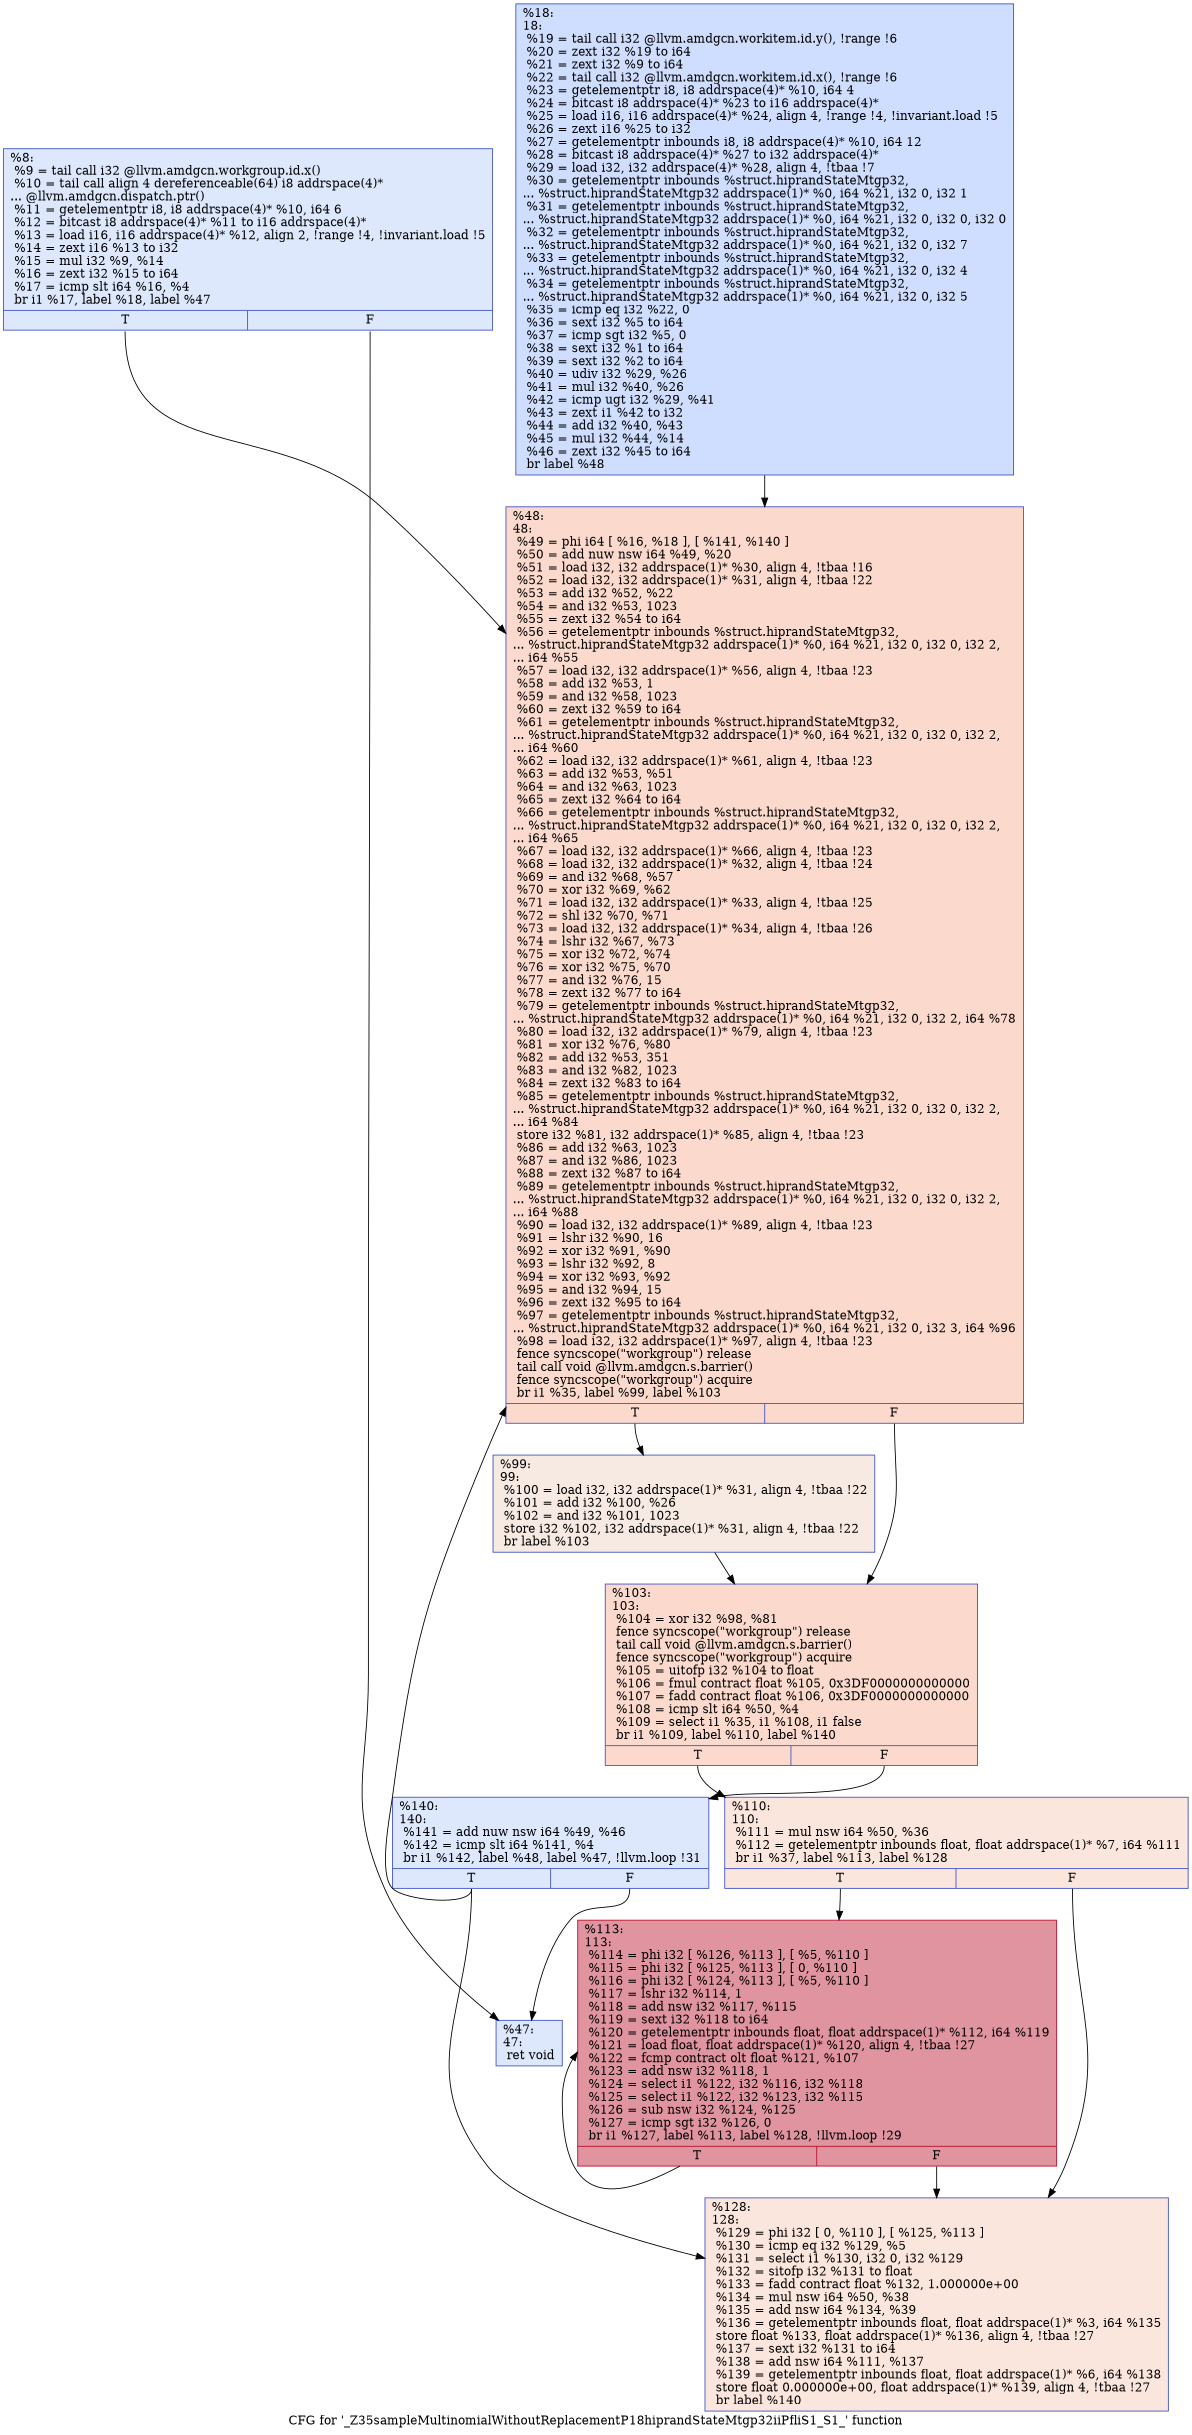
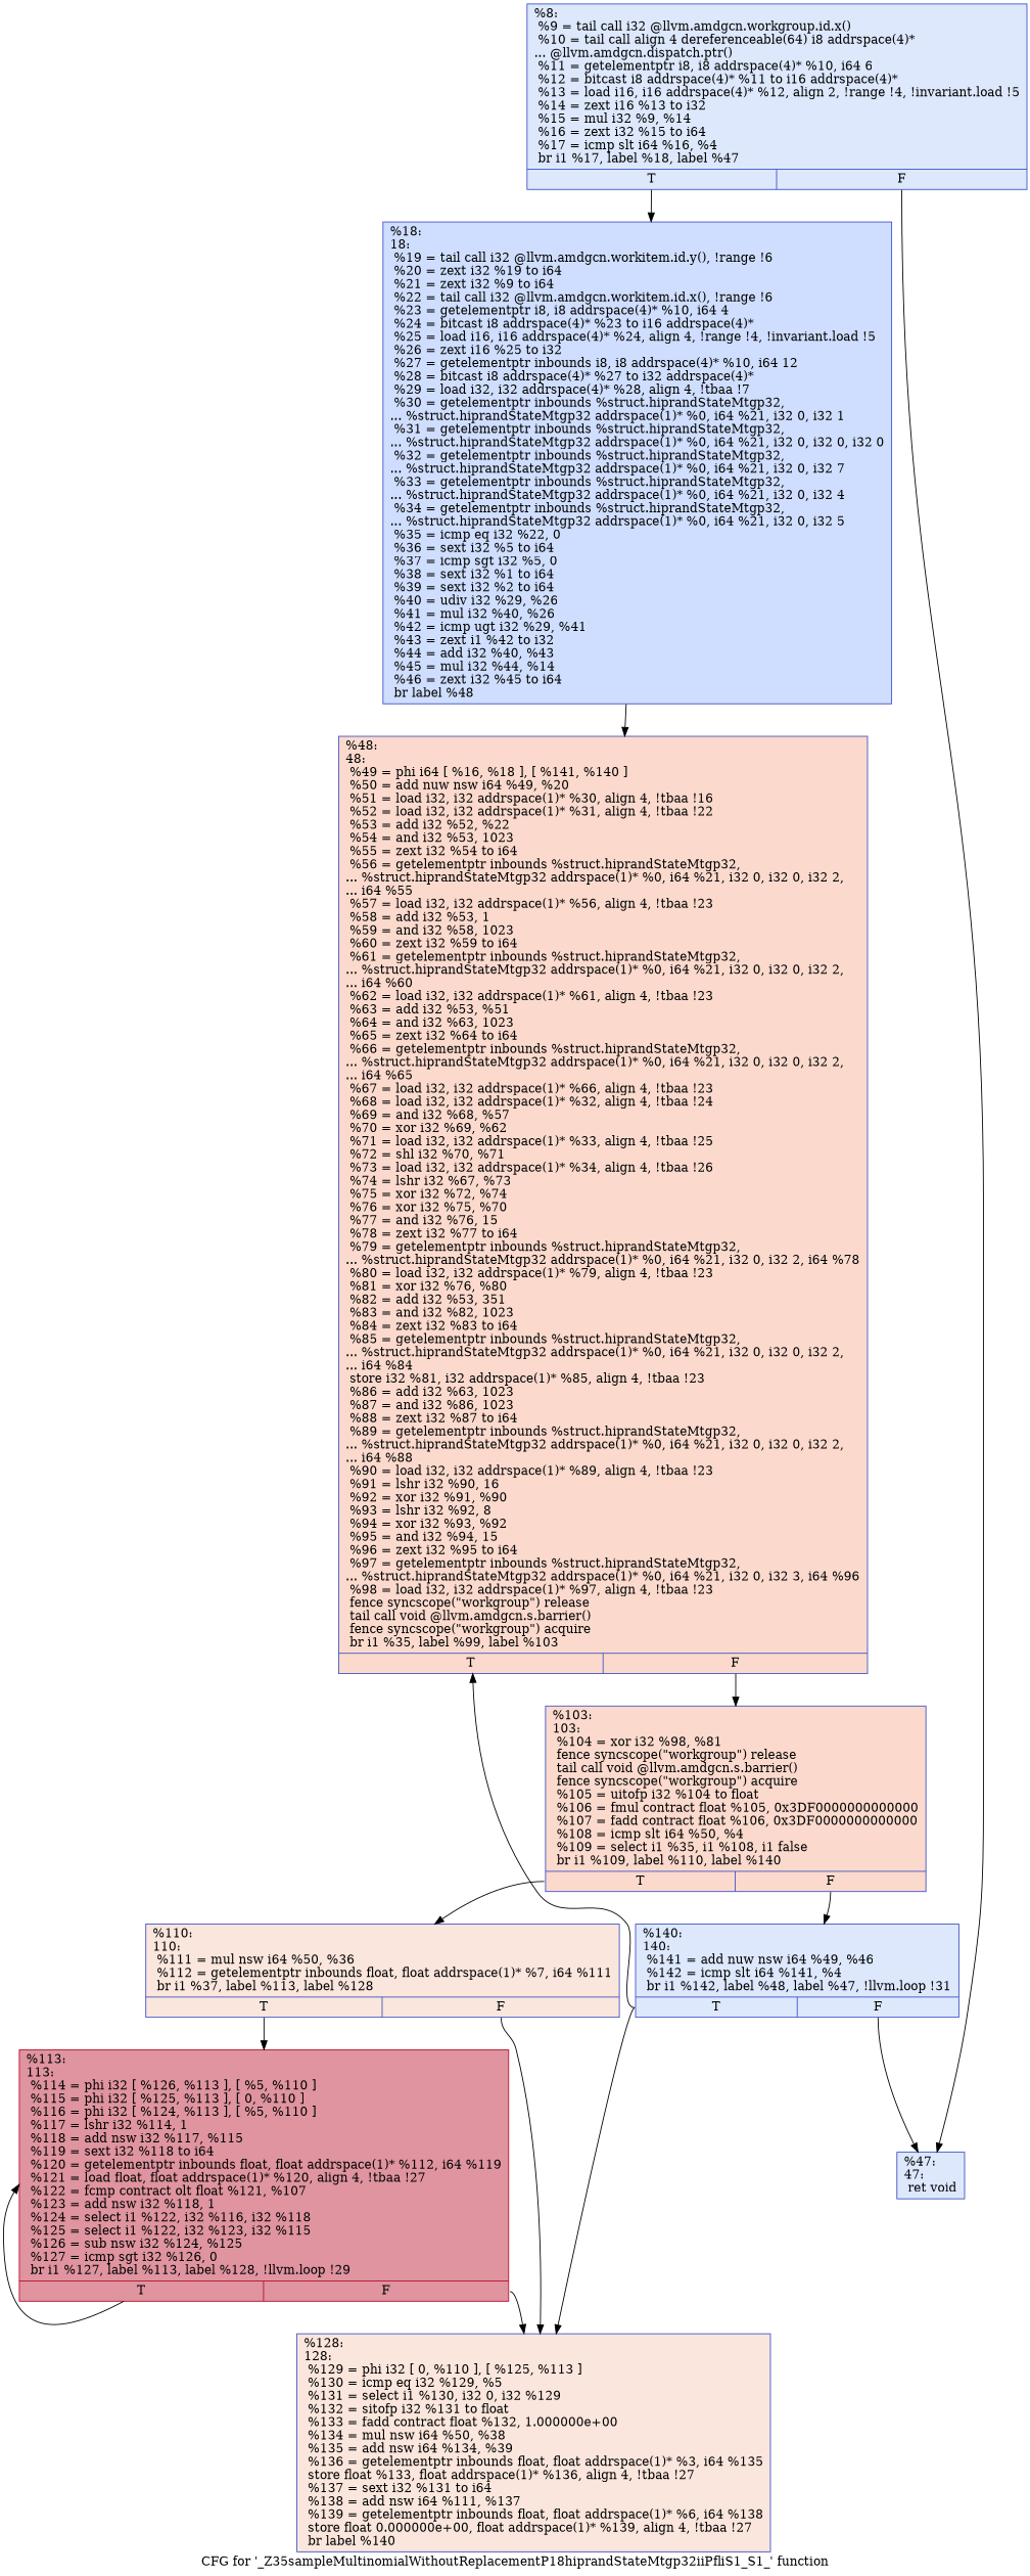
  digraph {
    label="CFG for '_Z35sampleMultinomialWithoutReplacementP18hiprandStateMtgp32iiPfliS1_S1_' function"
    node [color="#3d50c3ff" fillcolor="#b2ccfb70" shape=record style=filled]
    edge [tailport=s0]
    n1 [label="{%8:\l  %9 = tail call i32 @llvm.amdgcn.workgroup.id.x()\l  %10 = tail call align 4 dereferenceable(64) i8 addrspace(4)*\l... @llvm.amdgcn.dispatch.ptr()\l  %11 = getelementptr i8, i8 addrspace(4)* %10, i64 6\l  %12 = bitcast i8 addrspace(4)* %11 to i16 addrspace(4)*\l  %13 = load i16, i16 addrspace(4)* %12, align 2, !range !4, !invariant.load !5\l  %14 = zext i16 %13 to i32\l  %15 = mul i32 %9, %14\l  %16 = zext i32 %15 to i64\l  %17 = icmp slt i64 %16, %4\l  br i1 %17, label %18, label %47\l|{<s0>T|<s1>F}}"]
    n2 [fillcolor="#93b5fe70" label="{%18:\l18:                                               \l  %19 = tail call i32 @llvm.amdgcn.workitem.id.y(), !range !6\l  %20 = zext i32 %19 to i64\l  %21 = zext i32 %9 to i64\l  %22 = tail call i32 @llvm.amdgcn.workitem.id.x(), !range !6\l  %23 = getelementptr i8, i8 addrspace(4)* %10, i64 4\l  %24 = bitcast i8 addrspace(4)* %23 to i16 addrspace(4)*\l  %25 = load i16, i16 addrspace(4)* %24, align 4, !range !4, !invariant.load !5\l  %26 = zext i16 %25 to i32\l  %27 = getelementptr inbounds i8, i8 addrspace(4)* %10, i64 12\l  %28 = bitcast i8 addrspace(4)* %27 to i32 addrspace(4)*\l  %29 = load i32, i32 addrspace(4)* %28, align 4, !tbaa !7\l  %30 = getelementptr inbounds %struct.hiprandStateMtgp32,\l... %struct.hiprandStateMtgp32 addrspace(1)* %0, i64 %21, i32 0, i32 1\l  %31 = getelementptr inbounds %struct.hiprandStateMtgp32,\l... %struct.hiprandStateMtgp32 addrspace(1)* %0, i64 %21, i32 0, i32 0, i32 0\l  %32 = getelementptr inbounds %struct.hiprandStateMtgp32,\l... %struct.hiprandStateMtgp32 addrspace(1)* %0, i64 %21, i32 0, i32 7\l  %33 = getelementptr inbounds %struct.hiprandStateMtgp32,\l... %struct.hiprandStateMtgp32 addrspace(1)* %0, i64 %21, i32 0, i32 4\l  %34 = getelementptr inbounds %struct.hiprandStateMtgp32,\l... %struct.hiprandStateMtgp32 addrspace(1)* %0, i64 %21, i32 0, i32 5\l  %35 = icmp eq i32 %22, 0\l  %36 = sext i32 %5 to i64\l  %37 = icmp sgt i32 %5, 0\l  %38 = sext i32 %1 to i64\l  %39 = sext i32 %2 to i64\l  %40 = udiv i32 %29, %26\l  %41 = mul i32 %40, %26\l  %42 = icmp ugt i32 %29, %41\l  %43 = zext i1 %42 to i32\l  %44 = add i32 %40, %43\l  %45 = mul i32 %44, %14\l  %46 = zext i32 %45 to i64\l  br label %48\l}"]
    n3 [label="{%47:\l47:                                               \l  ret void\l}"]
    n4 [fillcolor="#f7ac8e70" label="{%48:\l48:                                               \l  %49 = phi i64 [ %16, %18 ], [ %141, %140 ]\l  %50 = add nuw nsw i64 %49, %20\l  %51 = load i32, i32 addrspace(1)* %30, align 4, !tbaa !16\l  %52 = load i32, i32 addrspace(1)* %31, align 4, !tbaa !22\l  %53 = add i32 %52, %22\l  %54 = and i32 %53, 1023\l  %55 = zext i32 %54 to i64\l  %56 = getelementptr inbounds %struct.hiprandStateMtgp32,\l... %struct.hiprandStateMtgp32 addrspace(1)* %0, i64 %21, i32 0, i32 0, i32 2,\l... i64 %55\l  %57 = load i32, i32 addrspace(1)* %56, align 4, !tbaa !23\l  %58 = add i32 %53, 1\l  %59 = and i32 %58, 1023\l  %60 = zext i32 %59 to i64\l  %61 = getelementptr inbounds %struct.hiprandStateMtgp32,\l... %struct.hiprandStateMtgp32 addrspace(1)* %0, i64 %21, i32 0, i32 0, i32 2,\l... i64 %60\l  %62 = load i32, i32 addrspace(1)* %61, align 4, !tbaa !23\l  %63 = add i32 %53, %51\l  %64 = and i32 %63, 1023\l  %65 = zext i32 %64 to i64\l  %66 = getelementptr inbounds %struct.hiprandStateMtgp32,\l... %struct.hiprandStateMtgp32 addrspace(1)* %0, i64 %21, i32 0, i32 0, i32 2,\l... i64 %65\l  %67 = load i32, i32 addrspace(1)* %66, align 4, !tbaa !23\l  %68 = load i32, i32 addrspace(1)* %32, align 4, !tbaa !24\l  %69 = and i32 %68, %57\l  %70 = xor i32 %69, %62\l  %71 = load i32, i32 addrspace(1)* %33, align 4, !tbaa !25\l  %72 = shl i32 %70, %71\l  %73 = load i32, i32 addrspace(1)* %34, align 4, !tbaa !26\l  %74 = lshr i32 %67, %73\l  %75 = xor i32 %72, %74\l  %76 = xor i32 %75, %70\l  %77 = and i32 %76, 15\l  %78 = zext i32 %77 to i64\l  %79 = getelementptr inbounds %struct.hiprandStateMtgp32,\l... %struct.hiprandStateMtgp32 addrspace(1)* %0, i64 %21, i32 0, i32 2, i64 %78\l  %80 = load i32, i32 addrspace(1)* %79, align 4, !tbaa !23\l  %81 = xor i32 %76, %80\l  %82 = add i32 %53, 351\l  %83 = and i32 %82, 1023\l  %84 = zext i32 %83 to i64\l  %85 = getelementptr inbounds %struct.hiprandStateMtgp32,\l... %struct.hiprandStateMtgp32 addrspace(1)* %0, i64 %21, i32 0, i32 0, i32 2,\l... i64 %84\l  store i32 %81, i32 addrspace(1)* %85, align 4, !tbaa !23\l  %86 = add i32 %63, 1023\l  %87 = and i32 %86, 1023\l  %88 = zext i32 %87 to i64\l  %89 = getelementptr inbounds %struct.hiprandStateMtgp32,\l... %struct.hiprandStateMtgp32 addrspace(1)* %0, i64 %21, i32 0, i32 0, i32 2,\l... i64 %88\l  %90 = load i32, i32 addrspace(1)* %89, align 4, !tbaa !23\l  %91 = lshr i32 %90, 16\l  %92 = xor i32 %91, %90\l  %93 = lshr i32 %92, 8\l  %94 = xor i32 %93, %92\l  %95 = and i32 %94, 15\l  %96 = zext i32 %95 to i64\l  %97 = getelementptr inbounds %struct.hiprandStateMtgp32,\l... %struct.hiprandStateMtgp32 addrspace(1)* %0, i64 %21, i32 0, i32 3, i64 %96\l  %98 = load i32, i32 addrspace(1)* %97, align 4, !tbaa !23\l  fence syncscope(\"workgroup\") release\l  tail call void @llvm.amdgcn.s.barrier()\l  fence syncscope(\"workgroup\") acquire\l  br i1 %35, label %99, label %103\l|{<s0>T|<s1>F}}"]
-   n5 [fillcolor="#eed0c070" label="{%99:\l99:                                               \l  %100 = load i32, i32 addrspace(1)* %31, align 4, !tbaa !22\l  %101 = add i32 %100, %26\l  %102 = and i32 %101, 1023\l  store i32 %102, i32 addrspace(1)* %31, align 4, !tbaa !22\l  br label %103\l}"]
    n6 [fillcolor="#f7ac8e70" label="{%103:\l103:                                              \l  %104 = xor i32 %98, %81\l  fence syncscope(\"workgroup\") release\l  tail call void @llvm.amdgcn.s.barrier()\l  fence syncscope(\"workgroup\") acquire\l  %105 = uitofp i32 %104 to float\l  %106 = fmul contract float %105, 0x3DF0000000000000\l  %107 = fadd contract float %106, 0x3DF0000000000000\l  %108 = icmp slt i64 %50, %4\l  %109 = select i1 %35, i1 %108, i1 false\l  br i1 %109, label %110, label %140\l|{<s0>T|<s1>F}}"]
    n7 [fillcolor="#f3c7b170" label="{%110:\l110:                                              \l  %111 = mul nsw i64 %50, %36\l  %112 = getelementptr inbounds float, float addrspace(1)* %7, i64 %111\l  br i1 %37, label %113, label %128\l|{<s0>T|<s1>F}}"]
    n8 [label="{%140:\l140:                                              \l  %141 = add nuw nsw i64 %49, %46\l  %142 = icmp slt i64 %141, %4\l  br i1 %142, label %48, label %47, !llvm.loop !31\l|{<s0>T|<s1>F}}"]
    n9 [color="#b70d28ff" fillcolor="#b70d2870" label="{%113:\l113:                                              \l  %114 = phi i32 [ %126, %113 ], [ %5, %110 ]\l  %115 = phi i32 [ %125, %113 ], [ 0, %110 ]\l  %116 = phi i32 [ %124, %113 ], [ %5, %110 ]\l  %117 = lshr i32 %114, 1\l  %118 = add nsw i32 %117, %115\l  %119 = sext i32 %118 to i64\l  %120 = getelementptr inbounds float, float addrspace(1)* %112, i64 %119\l  %121 = load float, float addrspace(1)* %120, align 4, !tbaa !27\l  %122 = fcmp contract olt float %121, %107\l  %123 = add nsw i32 %118, 1\l  %124 = select i1 %122, i32 %116, i32 %118\l  %125 = select i1 %122, i32 %123, i32 %115\l  %126 = sub nsw i32 %124, %125\l  %127 = icmp sgt i32 %126, 0\l  br i1 %127, label %113, label %128, !llvm.loop !29\l|{<s0>T|<s1>F}}"]
    n10 [fillcolor="#f3c7b170" label="{%128:\l128:                                              \l  %129 = phi i32 [ 0, %110 ], [ %125, %113 ]\l  %130 = icmp eq i32 %129, %5\l  %131 = select i1 %130, i32 0, i32 %129\l  %132 = sitofp i32 %131 to float\l  %133 = fadd contract float %132, 1.000000e+00\l  %134 = mul nsw i64 %50, %38\l  %135 = add nsw i64 %134, %39\l  %136 = getelementptr inbounds float, float addrspace(1)* %3, i64 %135\l  store float %133, float addrspace(1)* %136, align 4, !tbaa !27\l  %137 = sext i32 %131 to i64\l  %138 = add nsw i64 %111, %137\l  %139 = getelementptr inbounds float, float addrspace(1)* %6, i64 %138\l  store float 0.000000e+00, float addrspace(1)* %139, align 4, !tbaa !27\l  br label %140\l}"]
-   n1 -> n4
+   n1 -> n2
    n1 -> n3 [tailport=s1]
    n2 -> n4
-   n4 -> n5
    n4 -> n6 [tailport=s1]
-   n5 -> n6
    n6 -> n7
    n6 -> n8 [tailport=s1]
    n7 -> n9
    n7 -> n10 [tailport=s1]
    n8 -> n3 [tailport=s1]
    n8 -> n4
    n8 -> n10
    n9 -> n9
    n9 -> n10 [tailport=s1]
  }
